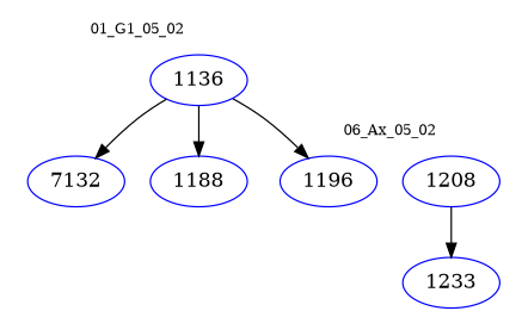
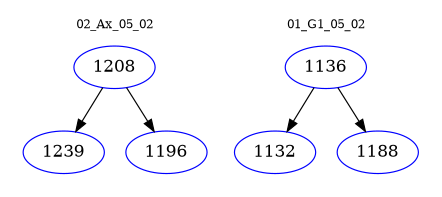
  digraph {
    fontname="DejaVu Serif"
    node [color=blue fontname="DejaVu Serif"]
    edge [color=black fontname="DejaVu Serif"]
    n1 [label=1208]
-   n2 [label=1233]
+   n2 [label=1239]
    n3 [label=1196]
    n4 [label=1136]
-   n5 [label=7132]
+   n5 [label=1132]
    n6 [label=1188]
    subgraph cluster_1 {
      color=white
      fontsize=10
-     label="06_Ax_05_02"
+     label="02_Ax_05_02"
      n1
      n2
      n3
    }
    subgraph cluster_2 {
      color=white
      fontsize=10
      label="01_G1_05_02"
      n4
      n5
      n6
    }
    n1 -> n2
-   n4 -> n3
+   n1 -> n3
    n4 -> n5
    n4 -> n6
  }
